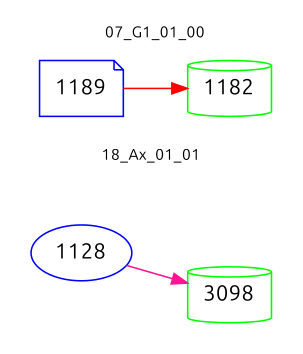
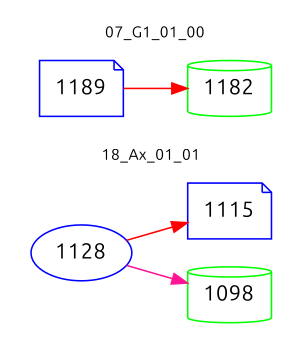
  digraph {
    fontname=Ubuntu
    rankdir=LR
    node [color=blue fontname=Ubuntu shape=cylinder]
    edge [color=red fontname=Ubuntu]
    n1 [label=1128 shape=ellipse]
-   n2 [color=green label=3098]
+   n2 [color=green label=1098]
+   n3 [label=1115 shape=note]
    n4 [label=1189 shape=note]
    n5 [color=green label=1182]
    subgraph cluster_1 {
      color=white
      fontsize=10
      label="18_Ax_01_01"
      n1
      n2
+     n3
    }
    subgraph cluster_2 {
      color=white
      fontsize=10
      label="07_G1_01_00"
      n4
      n5
    }
    n1 -> n2 [color=deeppink]
+   n1 -> n3
    n4 -> n5
  }
